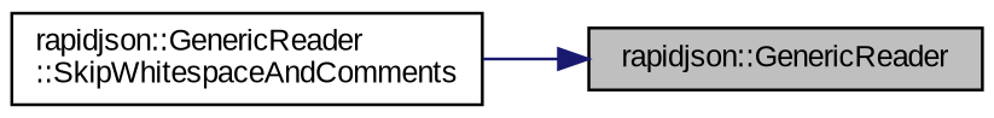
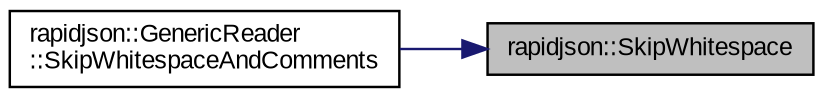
  digraph {
    rankdir=RL
    fontname="Liberation Sans"
    node [color=black fontname="Liberation Sans" fontsize=10 shape=record style=filled]
-   n1 [fillcolor=grey75 fontcolor=black height=0.2 label="rapidjson::GenericReader" width=0.4]
+   n1 [fillcolor=grey75 fontcolor=black height=0.2 label="rapidjson::SkipWhitespace" width=0.4]
    n2 [fillcolor=white height=0.2 label="rapidjson::GenericReader\l::SkipWhitespaceAndComments" width=0.4]
    n1 -> n2 [color=midnightblue dir=back fontname="Liberation Sans" fontsize=10 labelfontname=Helvetica labelfontsize=10 style=solid]
  }
